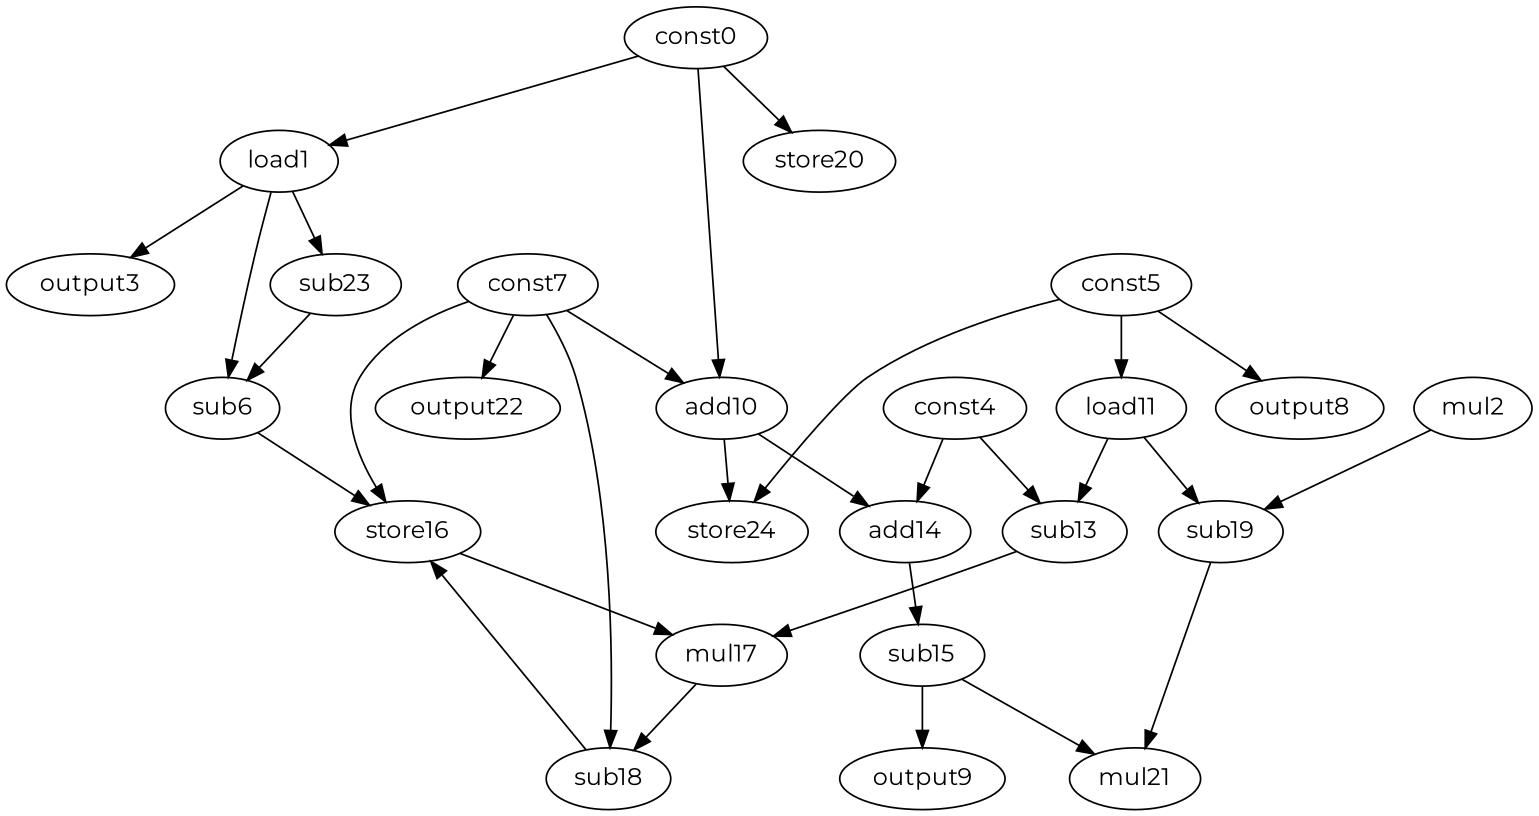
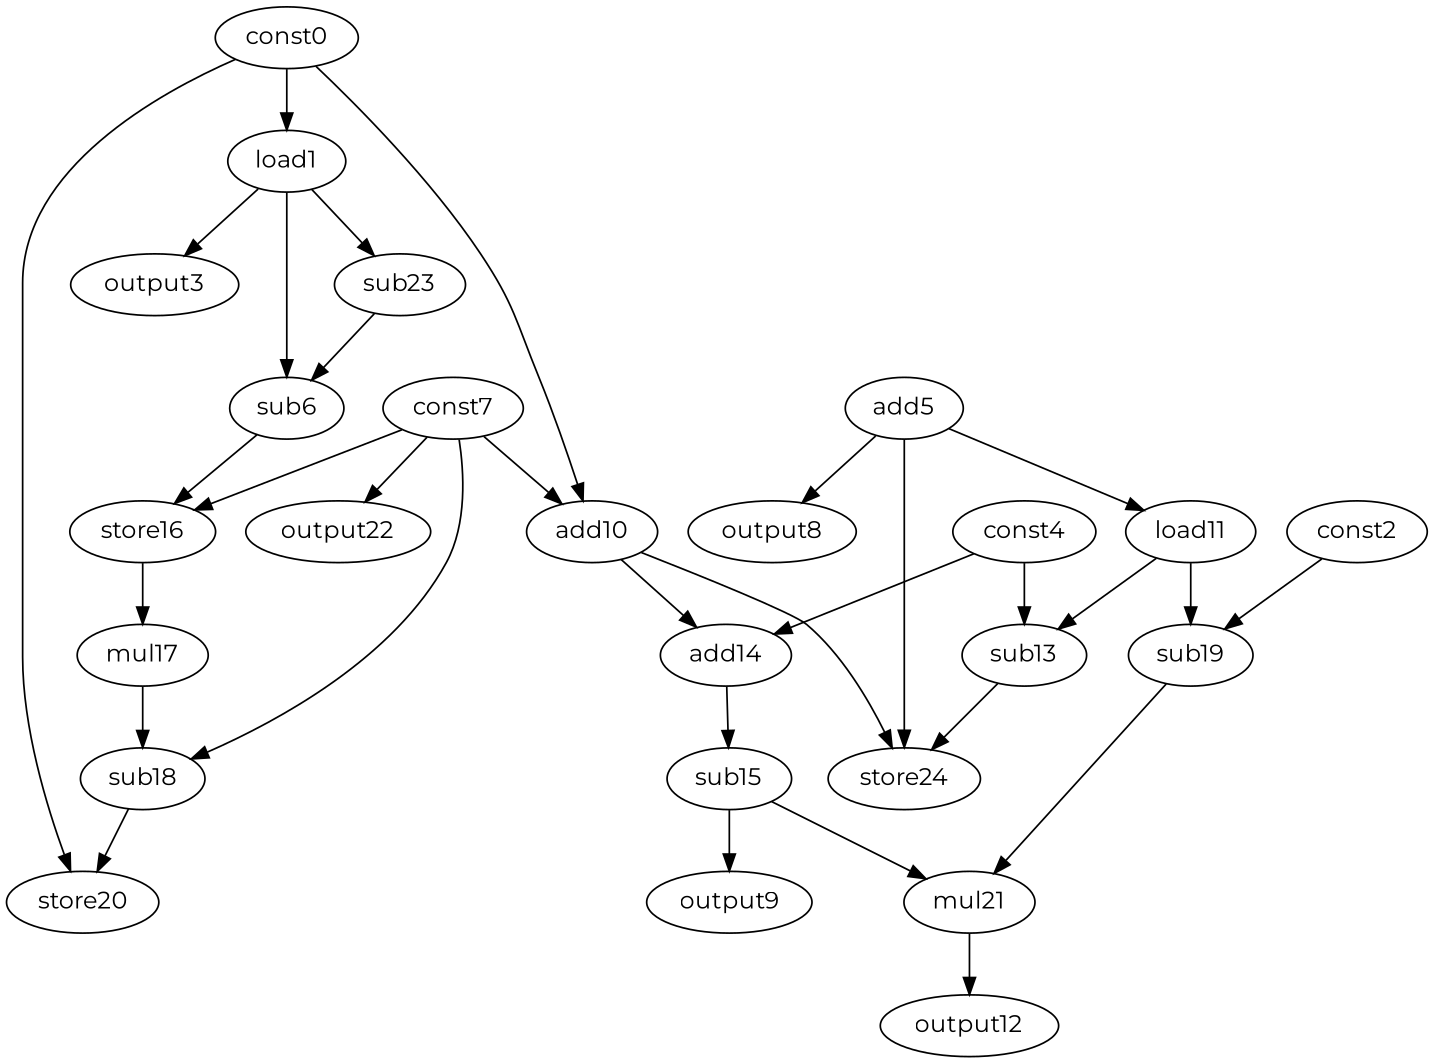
  digraph {
    fontname=Montserrat
    node [fontname=Montserrat opcode=sub]
    edge [fontname=Montserrat operand=0]
    const0 [opcode=const]
    load1 [opcode=load]
    add10 [opcode=add]
    store20 [opcode=store]
    output3 [opcode=output]
    sub6
    sub23
    add14 [opcode=add]
    store24 [opcode=store]
    n10 [label=store16 opcode=add]
-   const2 [opcode=const label=mul2]
+   const2 [opcode=const]
    sub19
    output9 [opcode=output]
    sub15
    mul21 [opcode=mul]
    const4 [opcode=const]
    sub13
    mul17 [opcode=mul]
-   const5 [opcode=const]
+   const5 [opcode=const label=add5]
    output8 [opcode=output]
    load11 [opcode=load]
    const7 [opcode=const]
    sub18
    output22 [opcode=output]
+   output12 [opcode=output]
    const0 -> load1
    const0 -> add10
    const0 -> store20
    load1 -> output3
    load1 -> sub6
    load1 -> sub23
    add10 -> add14
    add10 -> store24
    sub6 -> n10
    sub23 -> sub6 [operand=1]
    add14 -> sub15 [operand=1]
    n10 -> mul17
    const2 -> sub19
    sub19 -> mul21
    sub15 -> output9
    sub15 -> mul21 [operand=1]
+   mul21 -> output12
    const4 -> add14 [operand=1]
    const4 -> sub13 [operand=1]
-   sub13 -> mul17 [operand=1]
+   sub13 -> store24 [operand=1]
    mul17 -> sub18
    const5 -> store24 [operand=1]
    const5 -> output8
    const5 -> load11
    load11 -> sub19 [operand=1]
    load11 -> sub13
    const7 -> add10 [operand=1]
    const7 -> n10 [operand=1]
    const7 -> sub18 [operand=1]
    const7 -> output22
-   sub18 -> n10 [operand=1]
+   sub18 -> store20 [operand=1]
  }
